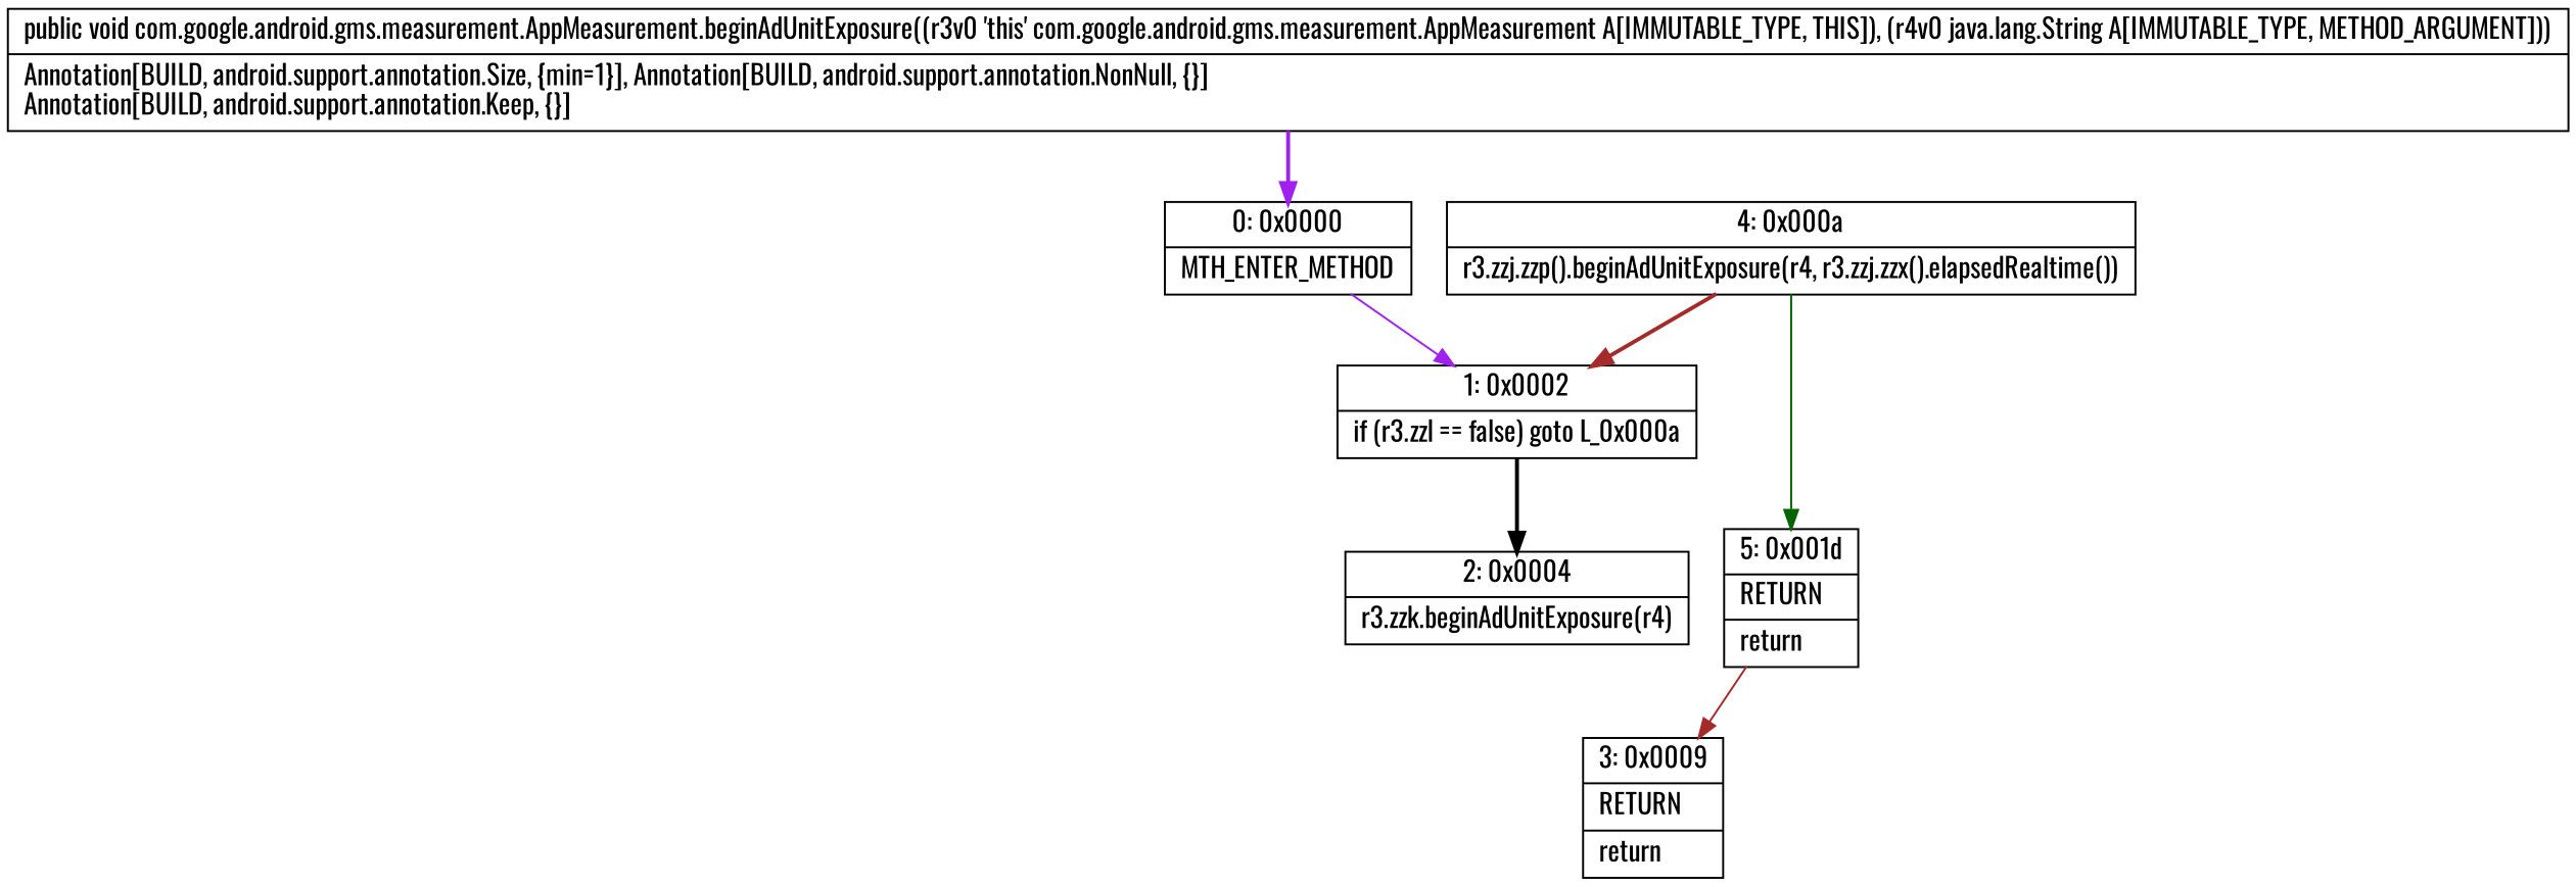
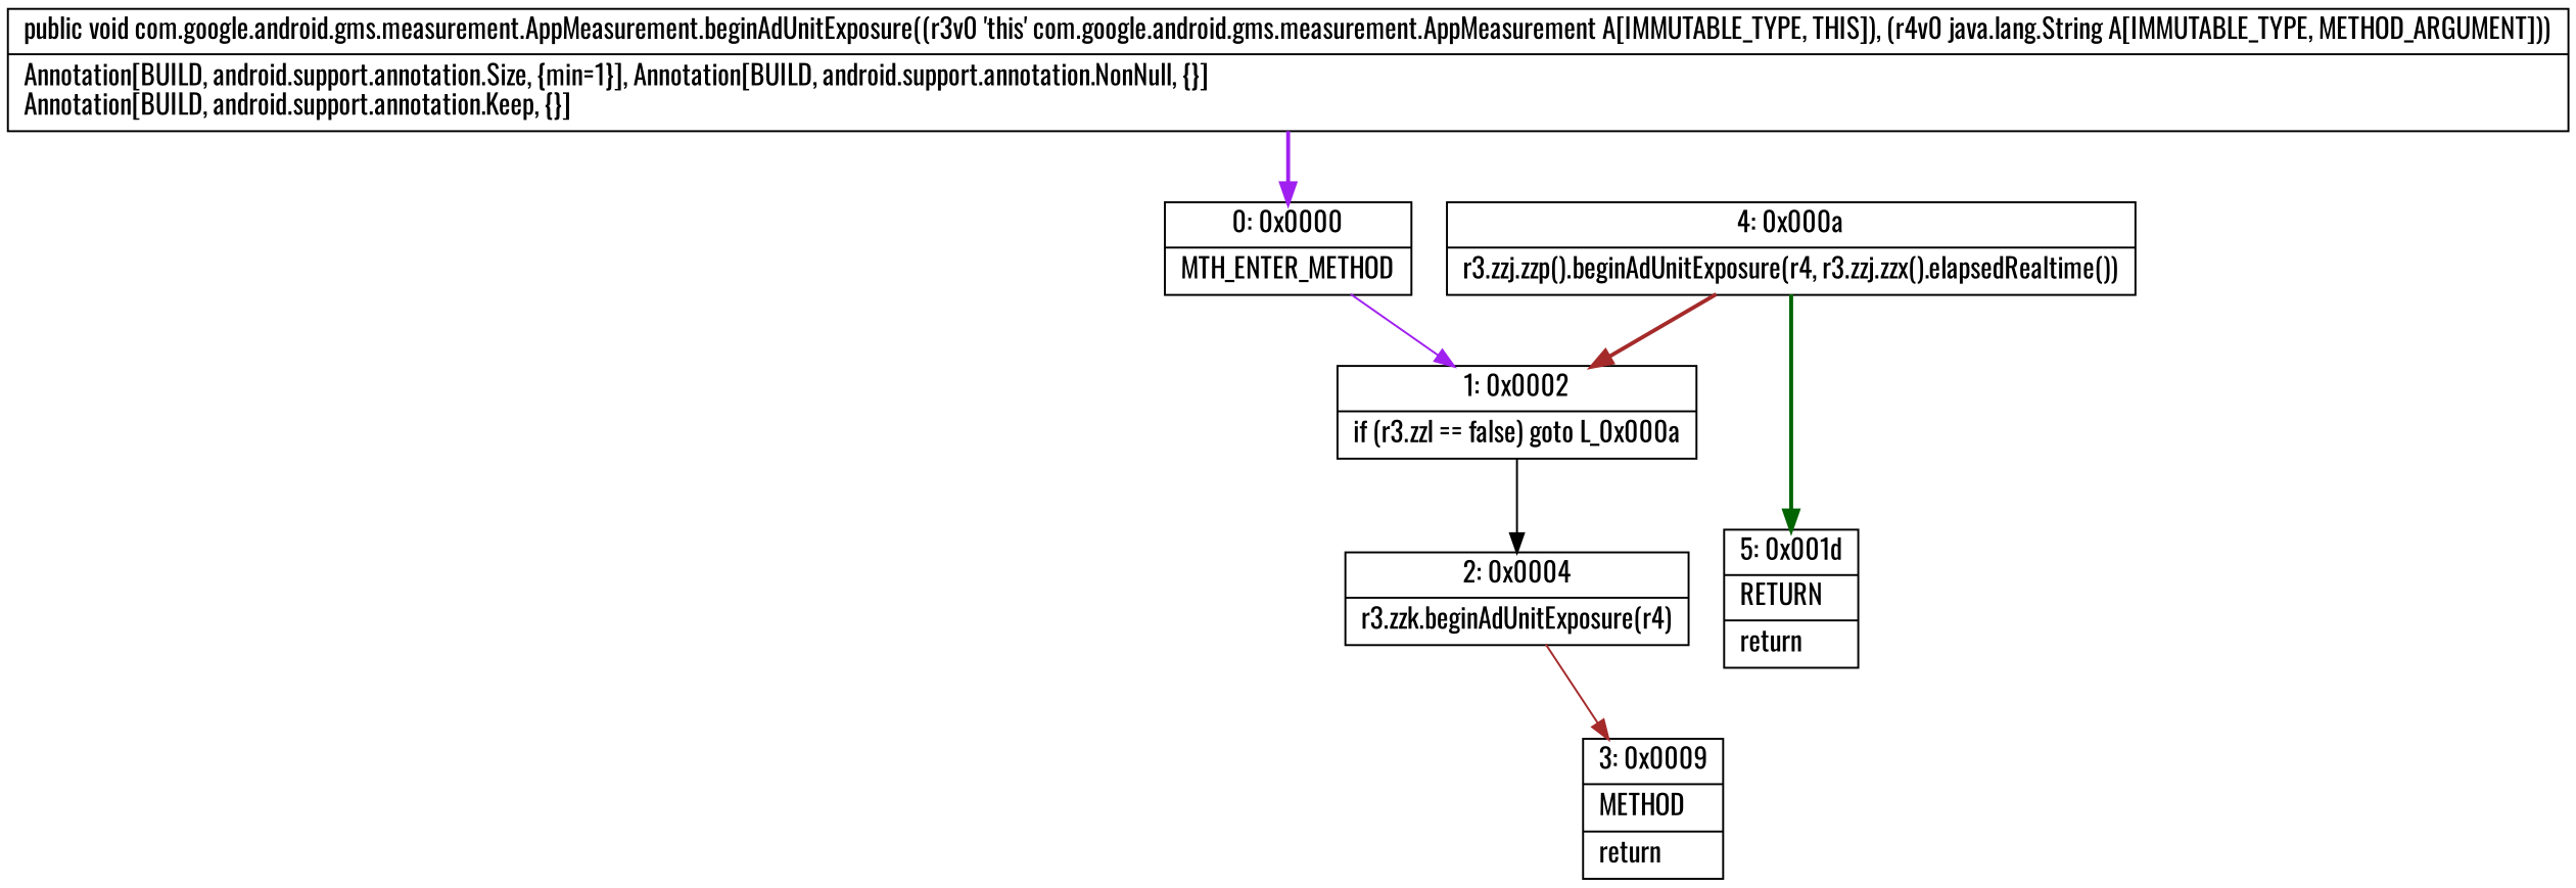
  digraph {
    fontname=Oswald
    node [fontname=Oswald shape=record]
    edge [color=purple fontname=Oswald style=bold]
    n1 [label="{0\:\ 0x0000|MTH_ENTER_METHOD\l}"]
    n2 [label="{1\:\ 0x0002|if (r3.zzl == false) goto L_0x000a\l}"]
    n3 [label="{2\:\ 0x0004|r3.zzk.beginAdUnitExposure(r4)\l}"]
-   n4 [label="{3\:\ 0x0009|RETURN\l|return\l}"]
+   n4 [label="{3\:\ 0x0009|METHOD\l|return\l}"]
    n5 [label="{4\:\ 0x000a|r3.zzj.zzp().beginAdUnitExposure(r4, r3.zzj.zzx().elapsedRealtime())\l}"]
    n6 [label="{5\:\ 0x001d|RETURN\l|return\l}"]
    n7 [label="{public void com.google.android.gms.measurement.AppMeasurement.beginAdUnitExposure((r3v0 'this' com.google.android.gms.measurement.AppMeasurement A[IMMUTABLE_TYPE, THIS]), (r4v0 java.lang.String A[IMMUTABLE_TYPE, METHOD_ARGUMENT]))  | Annotation[BUILD, android.support.annotation.Size, \{min=1\}], Annotation[BUILD, android.support.annotation.NonNull, \{\}]\lAnnotation[BUILD, android.support.annotation.Keep, \{\}]\l}"]
    n1 -> n2 [style=solid]
-   n2 -> n3 [color=black]
-   n6 -> n4 [color=brown style=solid]
+   n2 -> n3 [color=black style=solid]
+   n3 -> n4 [color=brown style=solid]
    n5 -> n2 [color=brown]
-   n5 -> n6 [color=darkgreen style=solid]
+   n5 -> n6 [color=darkgreen]
    n7 -> n1
  }
